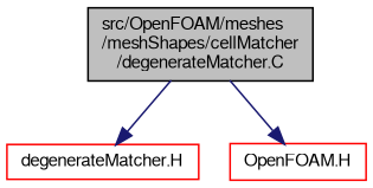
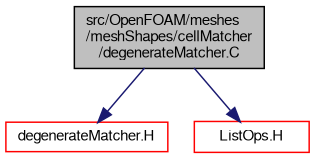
  digraph {
    node [color=red fontname=FreeSans fontsize=10 shape=record]
    edge [color=midnightblue fontname=FreeSans fontsize=10 labelfontname=FreeSans labelfontsize=10 style=solid]
    n1 [color=black fillcolor=grey75 fontcolor=black height=0.2 label="src/OpenFOAM/meshes\l/meshShapes/cellMatcher\l/degenerateMatcher.C" style=filled width=0.4]
    n2 [height=0.2 label="degenerateMatcher.H" width=0.4]
-   n3 [height=0.2 label="OpenFOAM.H" width=0.4]
+   n3 [height=0.2 label="ListOps.H" width=0.4]
    n1 -> n2
    n1 -> n3
  }
